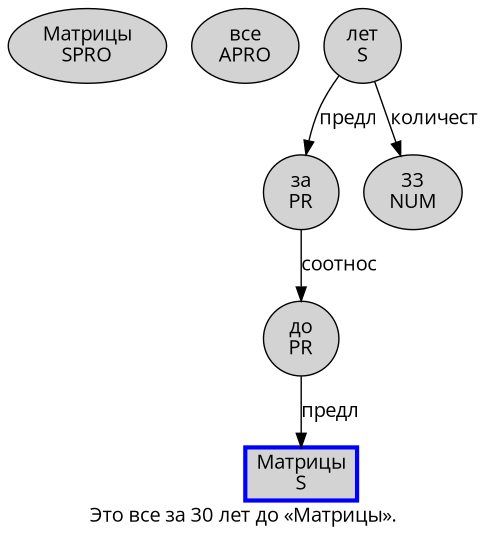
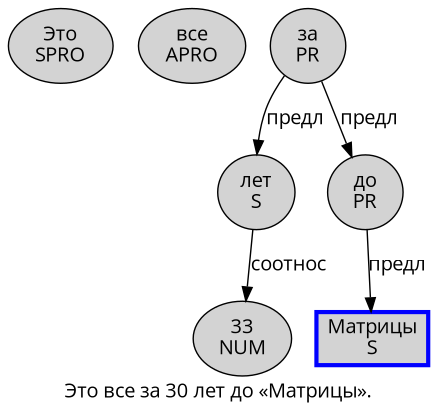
  digraph {
    fontname="Open Sans"
    label="Это все за 30 лет до «Матрицы»."
    node [fillcolor=lightgray fontname="Open Sans" penwidth=1 shape=ellipse style=filled]
    edge [fontname="Open Sans"]
-   n1 [label="Матрицы\nSPRO"]
+   n1 [label="Это\nSPRO"]
    n2 [label="все\nAPRO"]
    n3 [label="за\nPR"]
    n4 [label="лет\nS"]
    n5 [label="до\nPR"]
    n6 [label="33\nNUM"]
    n7 [color=blue label="Матрицы\nS" penwidth=3 shape=box]
-   n4 -> n3 [label="предл"]
-   n3 -> n5 [label="соотнос"]
-   n4 -> n6 [label="количест"]
+   n3 -> n4 [label="предл"]
+   n3 -> n5 [label="предл"]
+   n4 -> n6 [label="соотнос"]
    n5 -> n7 [label="предл"]
  }
